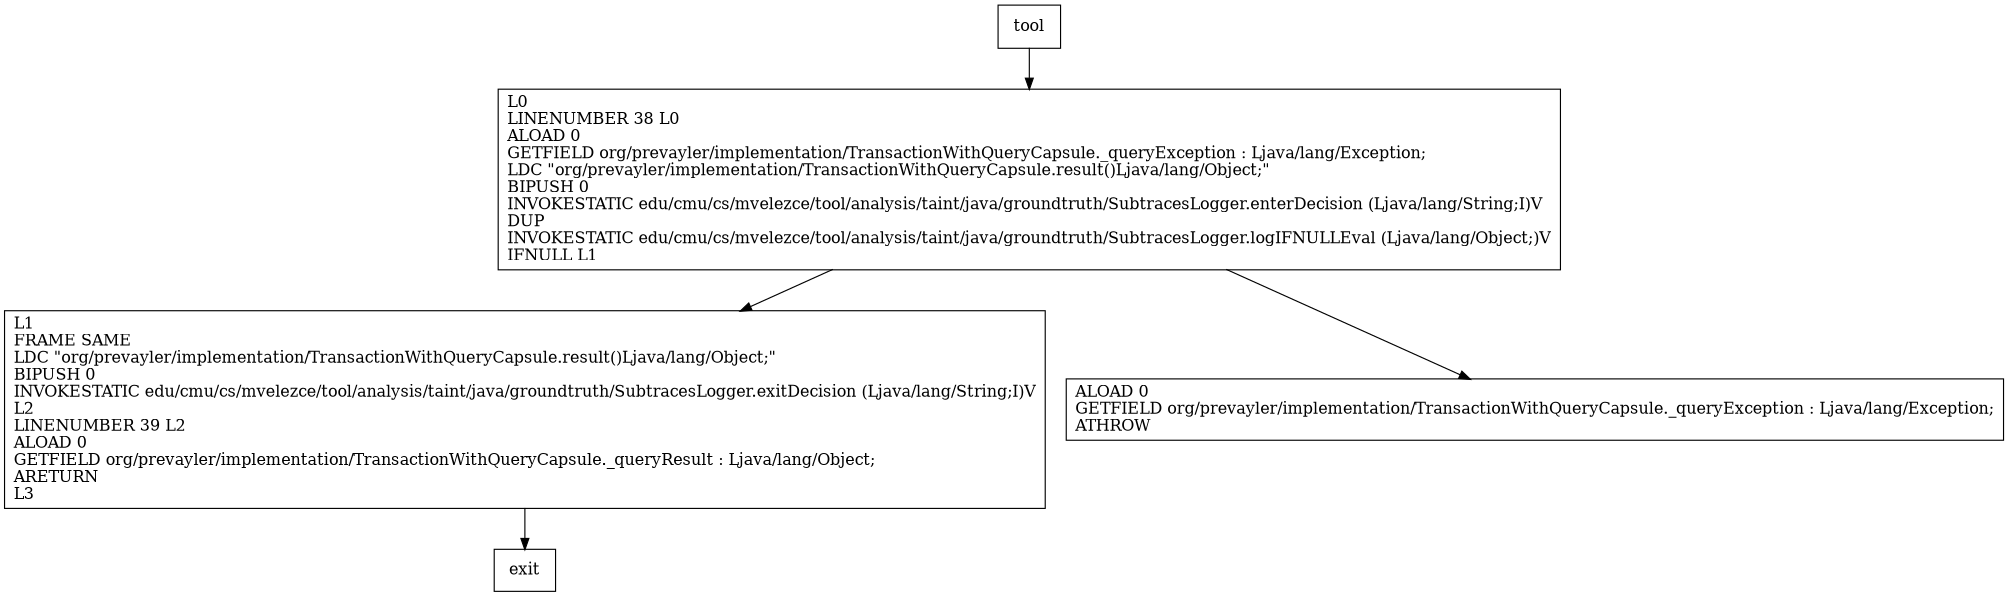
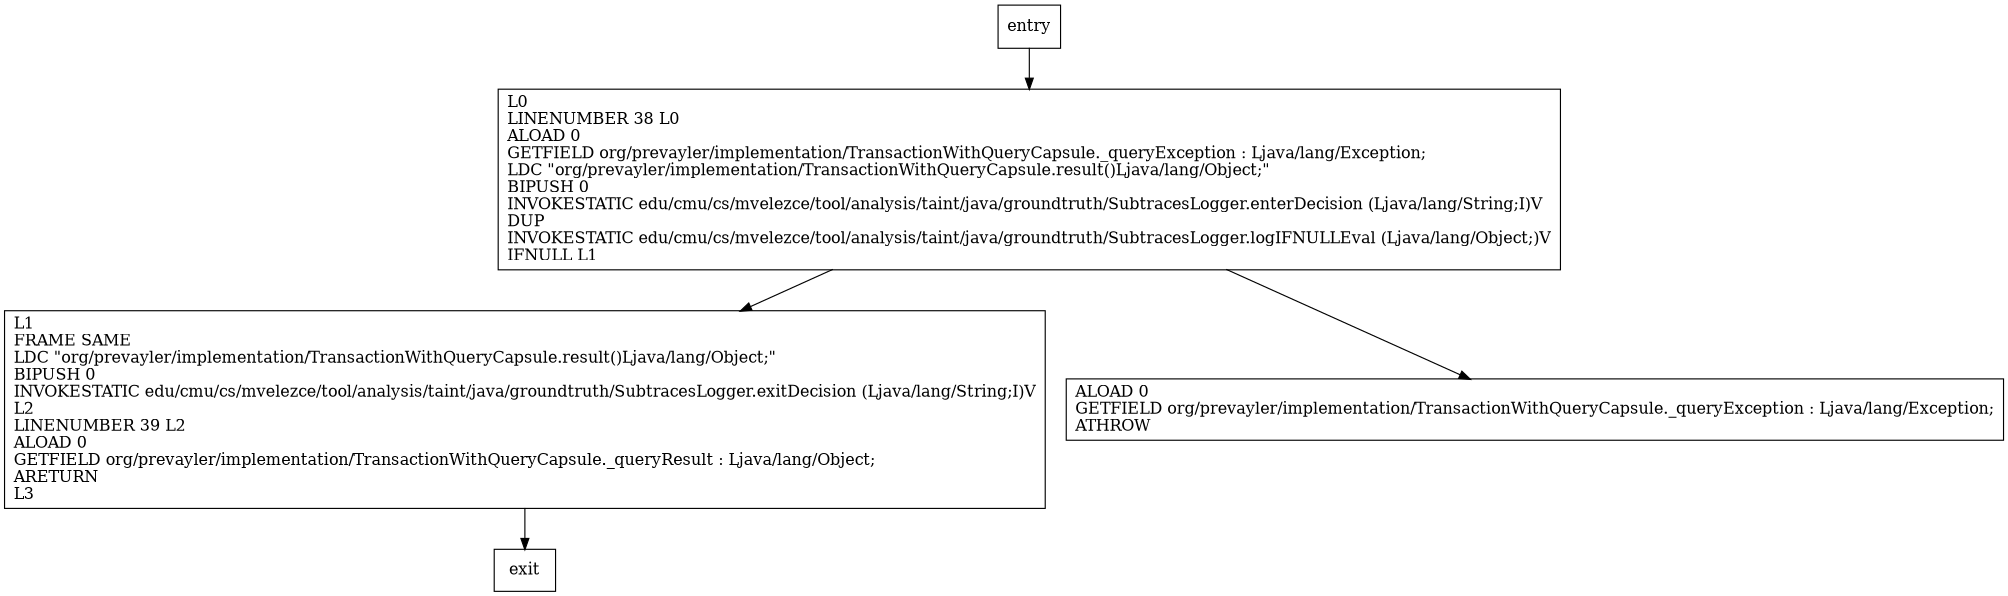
  digraph {
    node [shape=record]
    n1 [label="L1\lFRAME SAME\lLDC \"org/prevayler/implementation/TransactionWithQueryCapsule.result()Ljava/lang/Object;\"\lBIPUSH 0\lINVOKESTATIC edu/cmu/cs/mvelezce/tool/analysis/taint/java/groundtruth/SubtracesLogger.exitDecision (Ljava/lang/String;I)V\lL2\lLINENUMBER 39 L2\lALOAD 0\lGETFIELD org/prevayler/implementation/TransactionWithQueryCapsule._queryResult : Ljava/lang/Object;\lARETURN\lL3\l"]
    exit
    n3 [label="L0\lLINENUMBER 38 L0\lALOAD 0\lGETFIELD org/prevayler/implementation/TransactionWithQueryCapsule._queryException : Ljava/lang/Exception;\lLDC \"org/prevayler/implementation/TransactionWithQueryCapsule.result()Ljava/lang/Object;\"\lBIPUSH 0\lINVOKESTATIC edu/cmu/cs/mvelezce/tool/analysis/taint/java/groundtruth/SubtracesLogger.enterDecision (Ljava/lang/String;I)V\lDUP\lINVOKESTATIC edu/cmu/cs/mvelezce/tool/analysis/taint/java/groundtruth/SubtracesLogger.logIFNULLEval (Ljava/lang/Object;)V\lIFNULL L1\l"]
    n4 [label="ALOAD 0\lGETFIELD org/prevayler/implementation/TransactionWithQueryCapsule._queryException : Ljava/lang/Exception;\lATHROW\l"]
-   entry [label=tool]
+   entry
    n1 -> exit
    n3 -> n1
    n3 -> n4
    entry -> n3
  }
